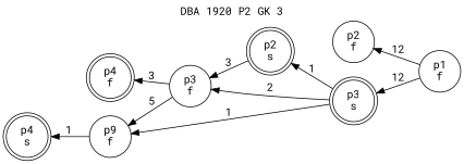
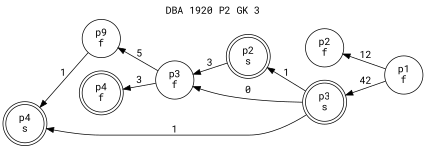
  digraph {
    fontname="Roboto Mono"
    label=" DBA 1920 P2 GK 3 "
    labelloc=tl
    rankdir=RL
    node [fontname="Roboto Mono" shape=circle]
    edge [fontname="Roboto Mono"]
    n1 [label="p1\nf"]
    n2 [label="p2\nf"]
    n3 [label="p3\ns" shape=doublecircle]
    n4 [label="p2\ns" shape=doublecircle]
    n5 [label="p3\nf"]
    n6 [label="p9\nf"]
    n7 [label="p4\nf" shape=doublecircle]
    n8 [label="p4\ns" shape=doublecircle]
    n1 -> n2 [label=12]
-   n1 -> n3 [label=12]
+   n1 -> n3 [label=42]
    n3 -> n4 [label=1]
-   n3 -> n5 [label=2]
-   n3 -> n6 [label=1]
+   n3 -> n5 [label=0]
+   n3 -> n8 [label=1]
    n4 -> n5 [label=3]
    n5 -> n6 [label=5]
    n5 -> n7 [label=3]
    n6 -> n8 [label=1]
  }
